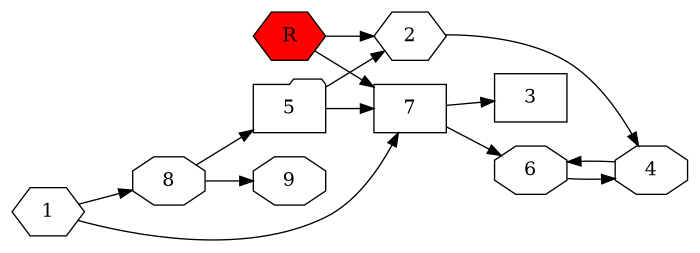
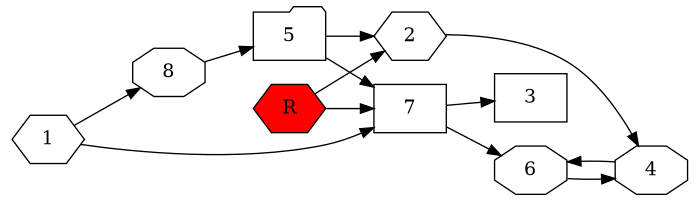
  digraph {
    rankdir=LR
    node [shape=octagon]
    1 [shape=hexagon]
    8
    7 [shape=box]
    5 [shape=folder]
-   9
    2 [shape=hexagon]
    4
    6
    3 [shape=box]
    R [fillcolor="#ff0000" shape=hexagon style=filled]
    1 -> 8
    1 -> 7
    8 -> 5
-   8 -> 9
    7 -> 6
    7 -> 3
    5 -> 7
    5 -> 2
    2 -> 4
    4 -> 6
    6 -> 4
    R -> 7
    R -> 2
  }
